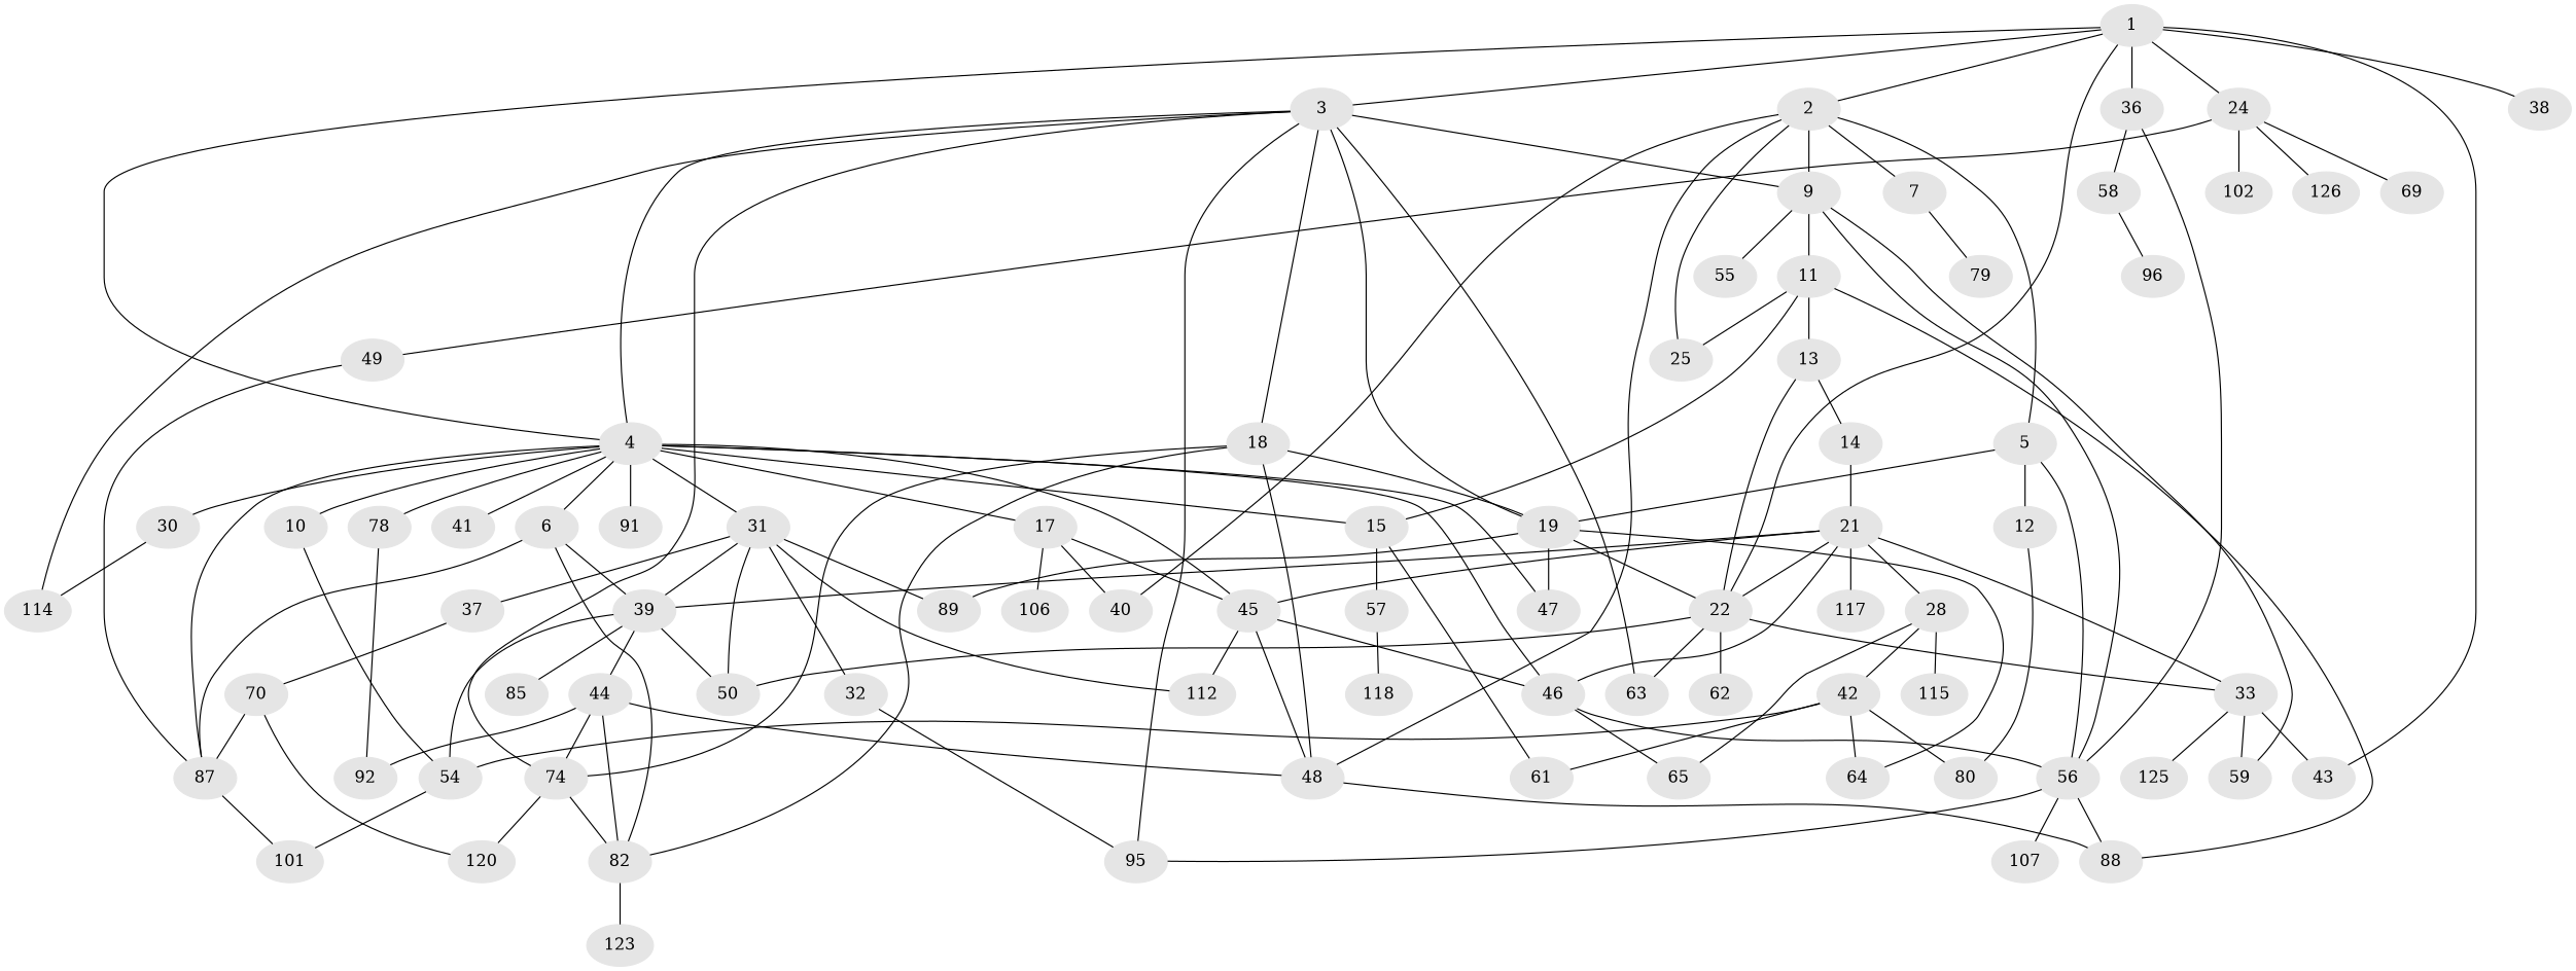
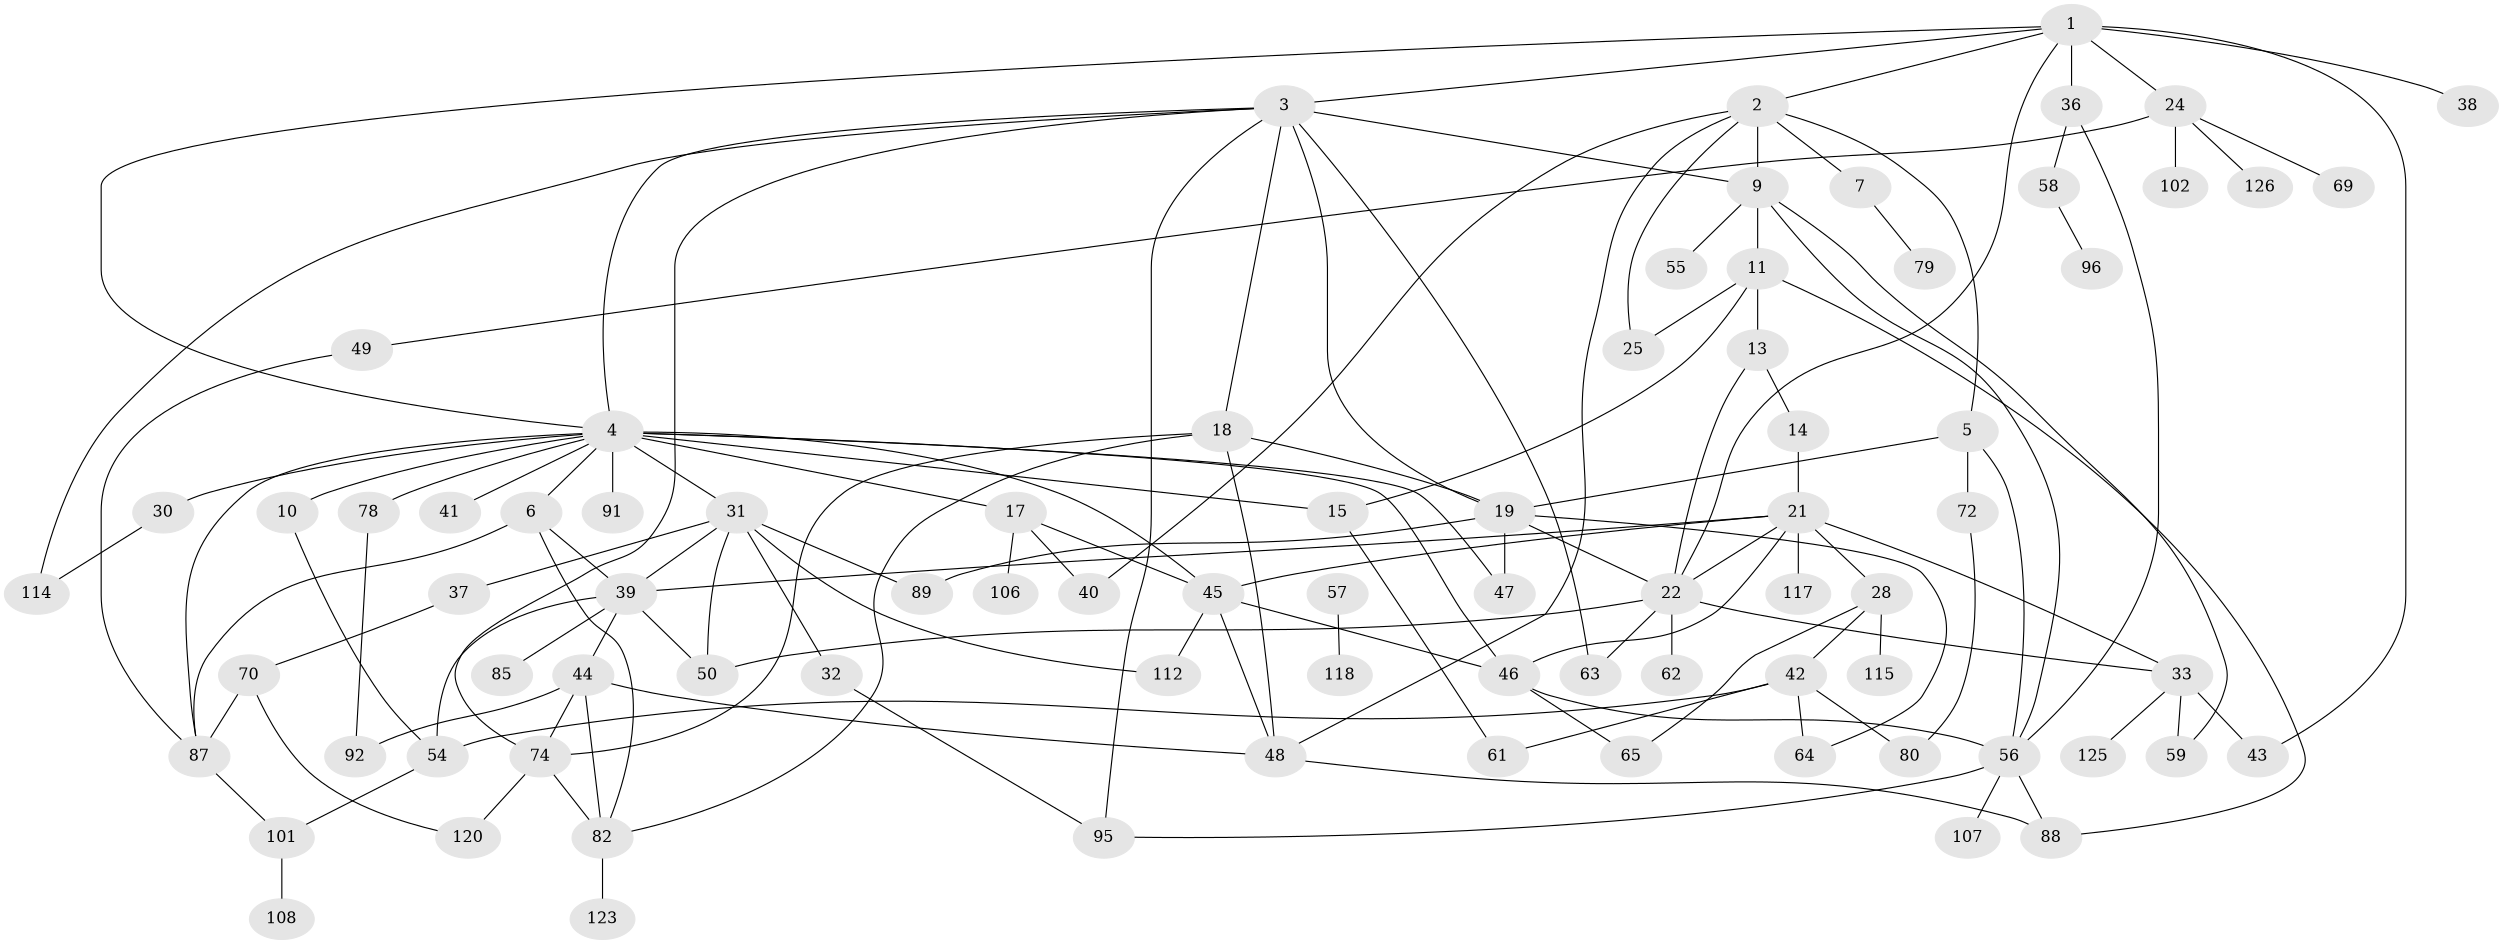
  graph {
    node [color=gray90 style=filled]
    1 [super="+26"]
    2 [super="+23"]
    3 [super="+71"]
    4 [super="+8"]
    22 [super="+94"]
    24 [super="+60"]
    36 [super="+109"]
    38
    43 [super="+84"]
    5 [super="+16"]
    7 [super="+66"]
    9 [super="+68"]
    25 [super="+67"]
    40 [super="+73"]
    48 [super="+122"]
    18
    19 [super="+35"]
    63 [super="+99"]
    74 [super="+116"]
    95
    114
    6 [super="+27"]
    10 [super="+29"]
    15 [super="+20"]
    17 [super="+34"]
    30
    31 [super="+52"]
    41
    45 [super="+75"]
    46 [super="+104"]
    47
    78
    87 [super="+103"]
    91
    33
    50 [super="+77"]
    62
    49 [super="+83"]
    69
    102
    126
    56 [super="+124"]
    58 [super="+119"]
-   12
+   12 [label=72]
    79
    11 [super="+81"]
    55
    59
    88 [super="+97"]
    82 [super="+113"]
    64 [super="+86"]
    89 [super="+111"]
    120
    39 [super="+51"]
    54 [super="+100"]
    57 [super="+121"]
    61 [super="+90"]
    106
    32
    37 [super="+105"]
    112
    65
    92
    101
    80
    107
    44 [super="+110"]
    85
    123
    13 [super="+93"]
    14
    21 [super="+76"]
    28
    117
    118
    42 [super="+53"]
    115
    125
    70 [super="+72"]
    96
+   108
    1 -- 2
    1 -- 3
    1 -- 4
    1 -- 22
    1 -- 24
    1 -- 36
    1 -- 38
    1 -- 43 [weight=2]
    2 -- 5
    2 -- 7
    2 -- 9
    2 -- 25
    2 -- 40
    2 -- 48
    3 -- 4
    3 -- 9
    3 -- 18
    3 -- 19
    3 -- 63
    3 -- 74
    3 -- 95
    3 -- 114
    4 -- 6
    4 -- 10
    4 -- 15
    4 -- 17
    4 -- 30
    4 -- 31
    4 -- 41
    4 -- 45
    4 -- 46
    4 -- 47
    4 -- 78
    4 -- 87
    4 -- 91
    22 -- 63
    22 -- 33
    22 -- 50
    22 -- 62
    24 -- 49
    24 -- 69
    24 -- 102
    24 -- 126
    36 -- 56
    36 -- 58
    5 -- 19
    5 -- 56
    5 -- 12
    7 -- 79
    9 -- 56
    9 -- 11
    9 -- 55
    9 -- 59
    48 -- 88
    18 -- 48
    18 -- 19
    18 -- 74
    18 -- 82
    19 -- 22
    19 -- 47
    19 -- 64
    19 -- 89
    74 -- 82 [weight=2]
    74 -- 120
    6 -- 87
    6 -- 82
    6 -- 39
    10 -- 54
-   15 -- 57
    15 -- 61
    17 -- 40
    17 -- 45
    17 -- 106
    30 -- 114
    31 -- 50
    31 -- 89
    31 -- 39
    31 -- 32
    31 -- 37
    31 -- 112
    45 -- 48
    45 -- 46
    45 -- 112
    46 -- 56
    46 -- 65
    78 -- 92
    87 -- 101
    33 -- 43
    33 -- 59
    33 -- 125
    49 -- 87
    56 -- 95
    56 -- 88
    56 -- 107
    58 -- 96
    12 -- 80
    11 -- 25
    11 -- 15
    11 -- 88
    11 -- 13 [weight=2]
    82 -- 123
    39 -- 50
    39 -- 54
    39 -- 44
    39 -- 85
    54 -- 101
    57 -- 118
    32 -- 95
    37 -- 70
+   101 -- 108
    44 -- 48
    44 -- 74
    44 -- 82
    44 -- 92
    13 -- 22
    13 -- 14
    14 -- 21
    21 -- 22
    21 -- 45
    21 -- 46
    21 -- 33
    21 -- 39
    21 -- 28
    21 -- 117
    28 -- 65
    28 -- 42
    28 -- 115
    42 -- 64
    42 -- 54
    42 -- 61
    42 -- 80
    70 -- 87 [weight=2]
    70 -- 120
  }
